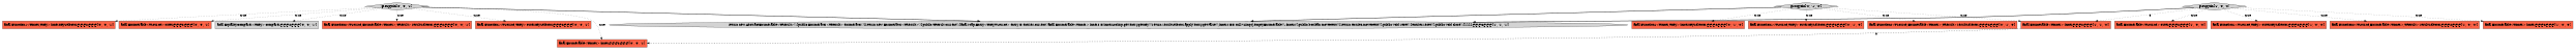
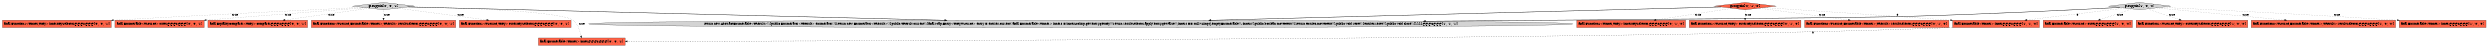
  digraph {
    node [fillcolor=tomato shape=box style=filled]
    edge [style=dotted]
    n1 [fillcolor=lightgray label="groupJoin['0', '0', '1']" shape=diamond]
    n2 [label="final Function1<TInner,TKey> innerKeySelector@@@2@@@['0', '0', '1']"]
    n3 [label="final Enumerable<TSource> outer@@@2@@@['0', '0', '1']"]
-   n4 [fillcolor=lightgray label="final EqualityComparer<TKey> comparer@@@2@@@['0', '0', '1']"]
+   n4 [label="final EqualityComparer<TKey> comparer@@@2@@@['0', '0', '1']"]
    n5 [label="final Function2<TSource,Enumerable<TInner>,TResult> resultSelector@@@2@@@['0', '0', '1']"]
    n6 [label="final Function1<TSource,TKey> outerKeySelector@@@2@@@['0', '0', '1']"]
    n7 [label="final Enumerable<TInner> inner@@@2@@@['0', '0', '1']"]
    n8 [fillcolor=lightgray label="return new AbstractEnumerable<TResult>(){public Enumerator<TResult> enumerator(){return new Enumerator<TResult>(){public TResult current(){final Map.Entry<TKey,TSource> entry = entries.current()final Enumerable<TInner> inners = innerLookup.get(entry.getKey())return resultSelector.apply(entry.getValue(),inners == null? Linq4j.emptyEnumerable(): inners)}public boolean moveNext(){return entries.moveNext()}public void reset(){entries.reset()}public void close(){}}}}@@@3@@@['1', '1', '1']" shape=ellipse]
    n9 [label="final Enumerable<TSource> outer@@@2@@@['1', '0', '0']"]
-   n10 [fillcolor=lightgray label="groupJoin['0', '1', '0']" shape=diamond]
+   n10 [label="groupJoin['0', '1', '0']" shape=diamond]
    n11 [label="final Enumerable<TInner> inner@@@2@@@['1', '1', '0']"]
    n12 [label="final Function1<TInner,TKey> innerKeySelector@@@2@@@['0', '1', '0']"]
    n13 [label="final Function1<TSource,TKey> outerKeySelector@@@2@@@['0', '1', '0']"]
    n14 [label="final Function2<TSource,Enumerable<TInner>,TResult> resultSelector@@@2@@@['0', '1', '0']"]
    n15 [label="final Function1<TSource,TKey> outerKeySelector@@@2@@@['1', '0', '0']"]
    n16 [label="final Function2<TSource,Enumerable<TInner>,TResult> resultSelector@@@2@@@['1', '0', '0']"]
    n17 [fillcolor=lightgray label="groupJoin['1', '0', '0']" shape=diamond]
    n18 [label="final Enumerable<TInner> inner@@@2@@@['1', '0', '0']"]
    n1 -> n2 [label=true]
    n1 -> n3 [label=true]
    n1 -> n4 [label=true]
    n1 -> n5 [label=true]
    n1 -> n6 [label=true]
    n1 -> n7 [label=true]
    n1 -> n8 [style=bold]
    n10 -> n8 [style=bold]
-   n10 -> n11 [label=true]
+   n10 -> n11 [label=0]
    n10 -> n12 [label=true]
    n10 -> n13 [label=true]
    n10 -> n14 [label=true]
    n11 -> n7 [label=0 style=dashed]
    n17 -> n8 [style=bold]
    n17 -> n9 [label=true]
    n17 -> n11 [label=0]
    n17 -> n15 [label=true]
    n17 -> n16 [label=true]
    n17 -> n18 [label=true]
  }
